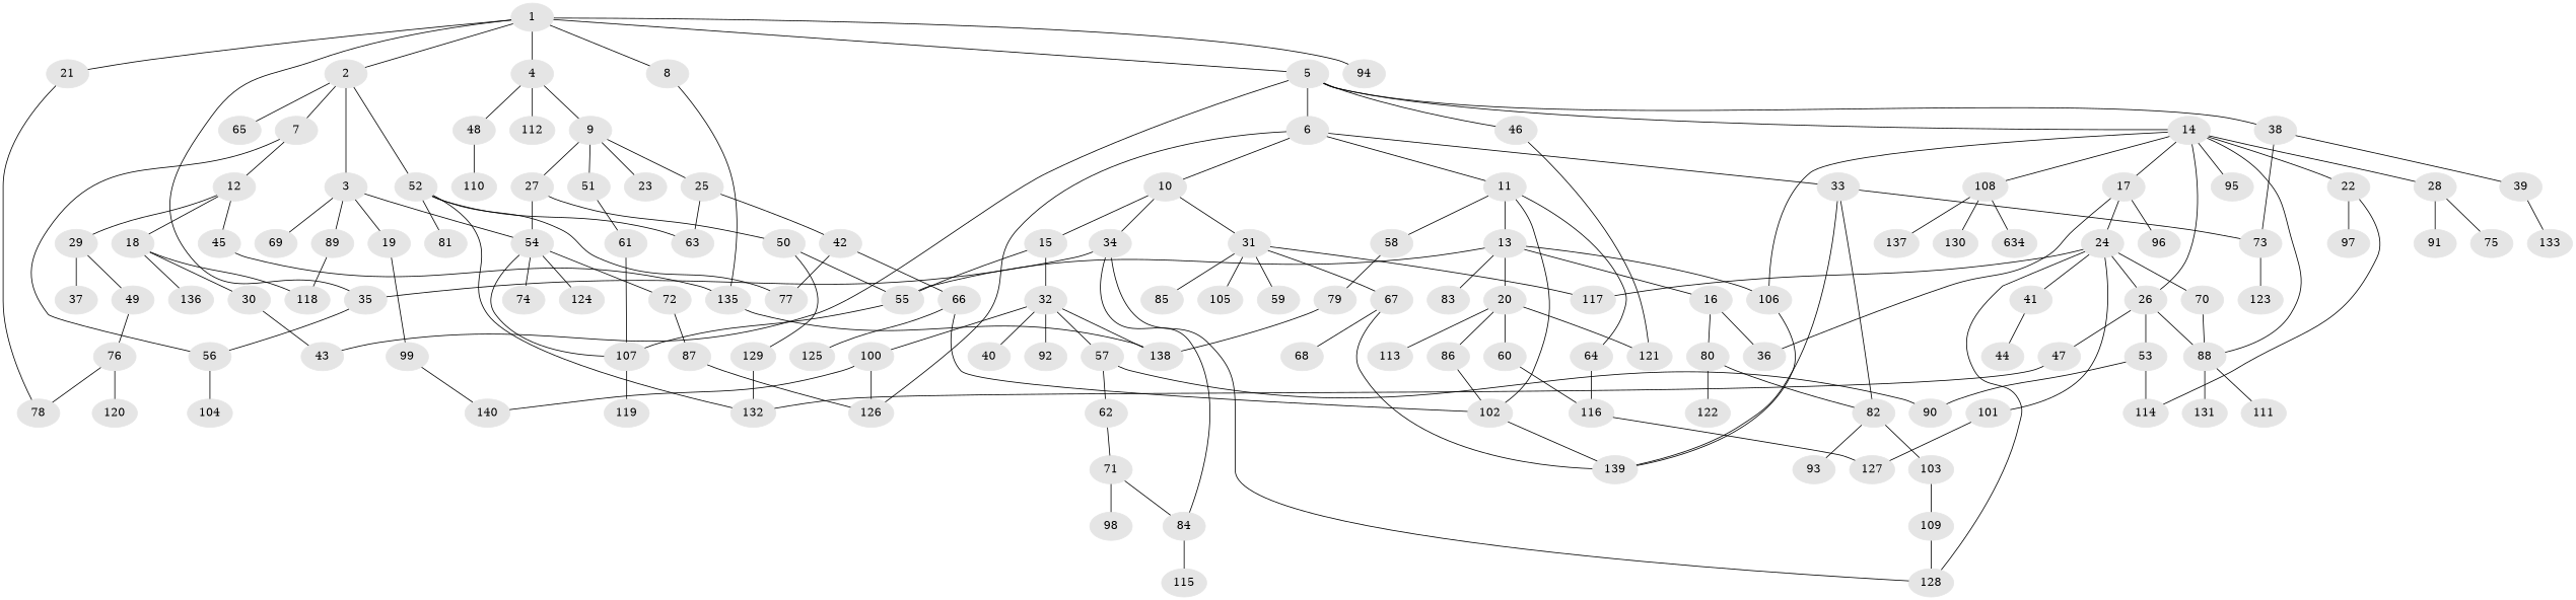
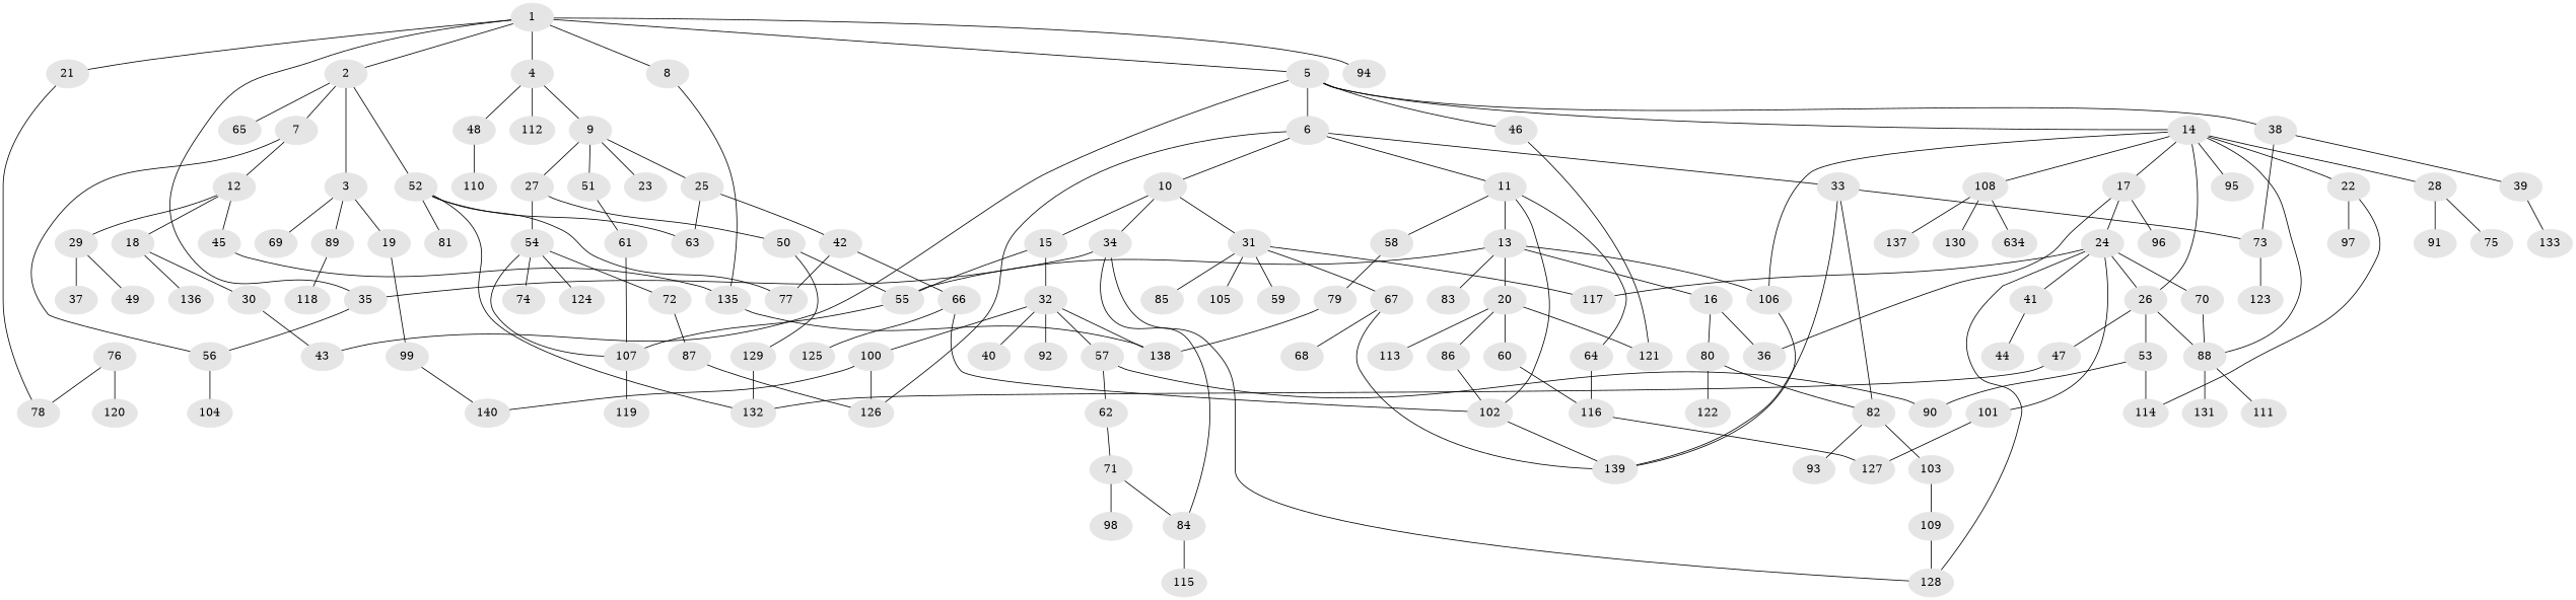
  graph {
    node [color=gray90 style=filled]
    1
    2
    4
    5
    8
    21
    35
    94
    3
    7
    52
    65
    9
    48
    112
    6
    14
    38
    43
    46
    135
    78
    56
    19
    54
    69
    89
    12
    63
    77
    132
    81
    99
    72
    74
    107
    124
    118
    23
    25
    27
    51
    110
    10
    11
    33
    126
    106
    17
    22
    26
    28
    88
    95
    108
    73
    39
    121
    15
    31
    34
    13
    58
    64
    102
    82
    139
    18
    29
    45
    104
    138
    42
    50
    61
    55
    32
    117
    59
    67
    85
    105
    128
    84
    16
    20
    83
    79
    116
    30
    136
    37
    49
    36
    80
    60
    86
    113
    24
    96
    97
    114
    47
    53
    75
    91
    111
    131
    130
    n110 [label=634]
    137
    40
    57
    92
    100
    122
    41
    70
    101
    140
    44
    127
    66
    90
    129
    76
    68
    62
    123
    93
    103
    115
    133
    125
    120
    87
    119
    71
    98
    109
    1 -- 2
    1 -- 4
    1 -- 5
    1 -- 8
    1 -- 21
    1 -- 35
    1 -- 94
    2 -- 3
    2 -- 7
    2 -- 52
    2 -- 65
    4 -- 9
    4 -- 48
    4 -- 112
    5 -- 6
    5 -- 14
    5 -- 38
    5 -- 43
    5 -- 46
    8 -- 135
    21 -- 78
    35 -- 56
    3 -- 19
-   3 -- 54
    3 -- 69
    3 -- 89
    7 -- 56
    7 -- 12
    52 -- 63
    52 -- 77
    52 -- 132
    52 -- 81
    9 -- 23
    9 -- 25
    9 -- 27
    9 -- 51
    48 -- 110
    6 -- 10
    6 -- 11
    6 -- 33
    6 -- 126
    14 -- 106
    14 -- 17
    14 -- 22
    14 -- 26
    14 -- 28
    14 -- 88
    14 -- 95
    14 -- 108
    38 -- 73
    38 -- 39
    46 -- 121
    135 -- 138
    56 -- 104
    19 -- 99
    54 -- 72
    54 -- 74
    54 -- 107
    54 -- 124
    89 -- 118
    12 -- 18
    12 -- 29
    12 -- 45
    99 -- 140
    72 -- 87
    107 -- 119
    25 -- 63
    25 -- 42
    27 -- 54
    27 -- 50
    51 -- 61
    10 -- 15
    10 -- 31
    10 -- 34
    11 -- 13
    11 -- 58
    11 -- 64
    11 -- 102
    33 -- 73
    33 -- 82
    33 -- 139
    106 -- 139
    17 -- 36
    17 -- 24
    17 -- 96
    22 -- 97
    22 -- 114
    26 -- 88
    26 -- 47
    26 -- 53
    28 -- 75
    28 -- 91
    88 -- 111
    88 -- 131
    108 -- 130
    108 -- n110
    108 -- 137
    73 -- 123
    39 -- 133
    15 -- 55
    15 -- 32
    31 -- 117
    31 -- 59
    31 -- 67
    31 -- 85
    31 -- 105
    34 -- 35
    34 -- 128
    34 -- 84
    13 -- 106
    13 -- 55
    13 -- 16
    13 -- 20
    13 -- 83
    58 -- 79
    64 -- 116
    102 -- 139
    82 -- 93
    82 -- 103
-   18 -- 118
    18 -- 30
    18 -- 136
    29 -- 37
    29 -- 49
    45 -- 135
    42 -- 77
    42 -- 66
    50 -- 55
    50 -- 129
    61 -- 107
    55 -- 107
    32 -- 138
    32 -- 40
    32 -- 57
    32 -- 92
    32 -- 100
    67 -- 139
    67 -- 68
    84 -- 115
    16 -- 36
    16 -- 80
    20 -- 121
    20 -- 60
    20 -- 86
    20 -- 113
    79 -- 138
    116 -- 127
    30 -- 43
-   49 -- 76
    80 -- 82
    80 -- 122
    60 -- 116
    86 -- 102
    24 -- 26
    24 -- 117
    24 -- 128
    24 -- 41
    24 -- 70
    24 -- 101
    47 -- 132
    53 -- 114
    53 -- 90
    57 -- 90
    57 -- 62
    100 -- 126
    100 -- 140
    41 -- 44
    70 -- 88
    101 -- 127
    66 -- 102
    66 -- 125
    129 -- 132
    76 -- 78
    76 -- 120
    62 -- 71
    103 -- 109
    87 -- 126
    71 -- 84
    71 -- 98
    109 -- 128
  }
